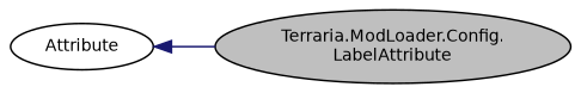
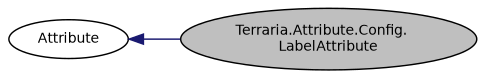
  digraph {
    rankdir=LR
    node [color=black fontname=Helvetica fontsize=10 shape=ellipse style=filled]
-   n1 [fillcolor=grey75 fontcolor=black height=0.2 label="Terraria.ModLoader.Config.\lLabelAttribute" width=0.4]
+   n1 [fillcolor=grey75 fontcolor=black height=0.2 label="Terraria.Attribute.Config.\lLabelAttribute" width=0.4]
    n2 [fillcolor=white height=0.2 label=Attribute width=0.4]
    n2 -> n1 [color=midnightblue dir=back fontname=Helvetica fontsize=10 labelfontname=Helvetica labelfontsize=10 style=solid]
  }
